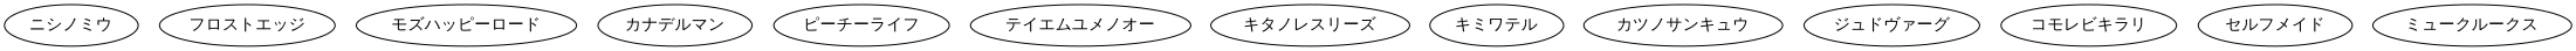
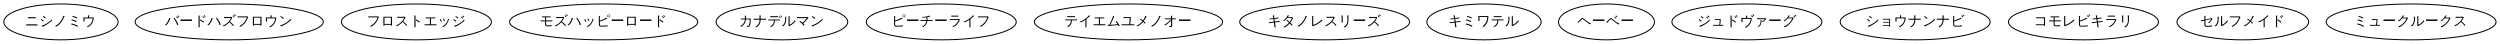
  digraph {
    n1 [label="ニシノミウ"]
+   n2 [label="バードハズフロウン"]
    n3 [label="フロストエッジ"]
    n4 [label="モズハッピーロード"]
    n5 [label="カナデルマン"]
    n6 [label="ピーチーライフ"]
    n7 [label="テイエムユメノオー"]
    n8 [label="キタノレスリーズ"]
    n9 [label="キミワテル"]
-   n11 [label="カツノサンキュウ"]
+   n10 [label="ヘーベー"]
    n12 [label="ジュドヴァーグ"]
+   n13 [label="ショウナンナビ"]
    n14 [label="コモレビキラリ"]
    n15 [label="セルフメイド"]
    n16 [label="ミュークルークス"]
  }
